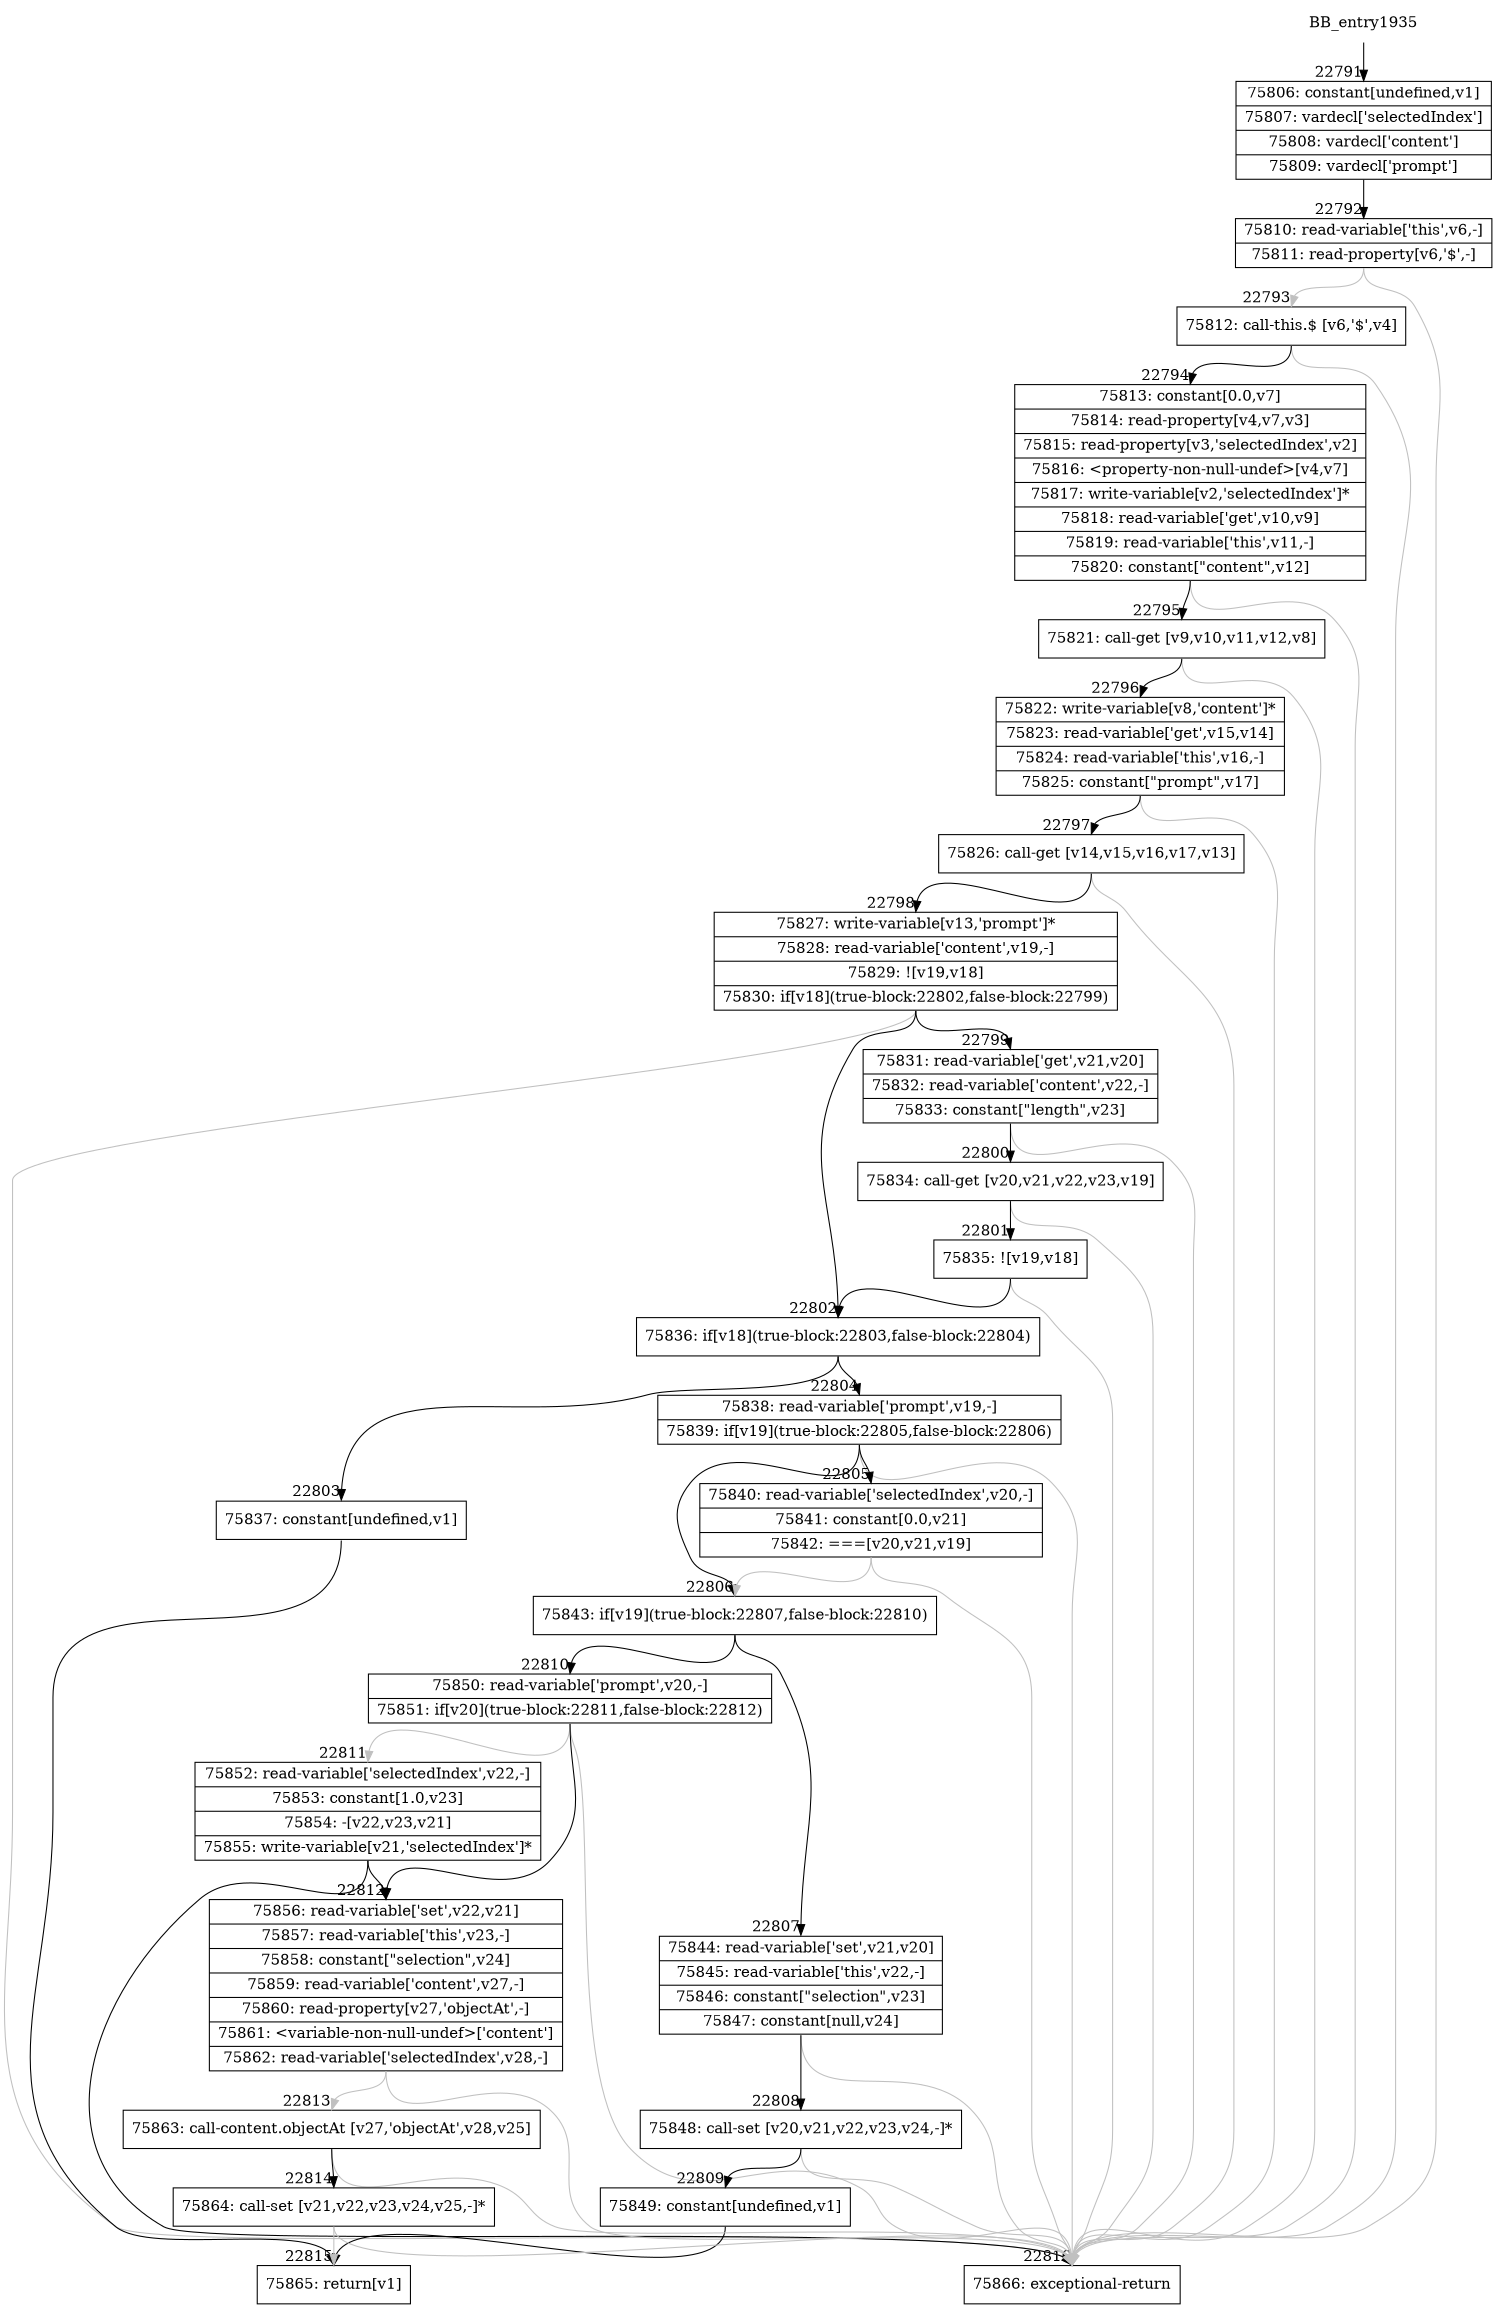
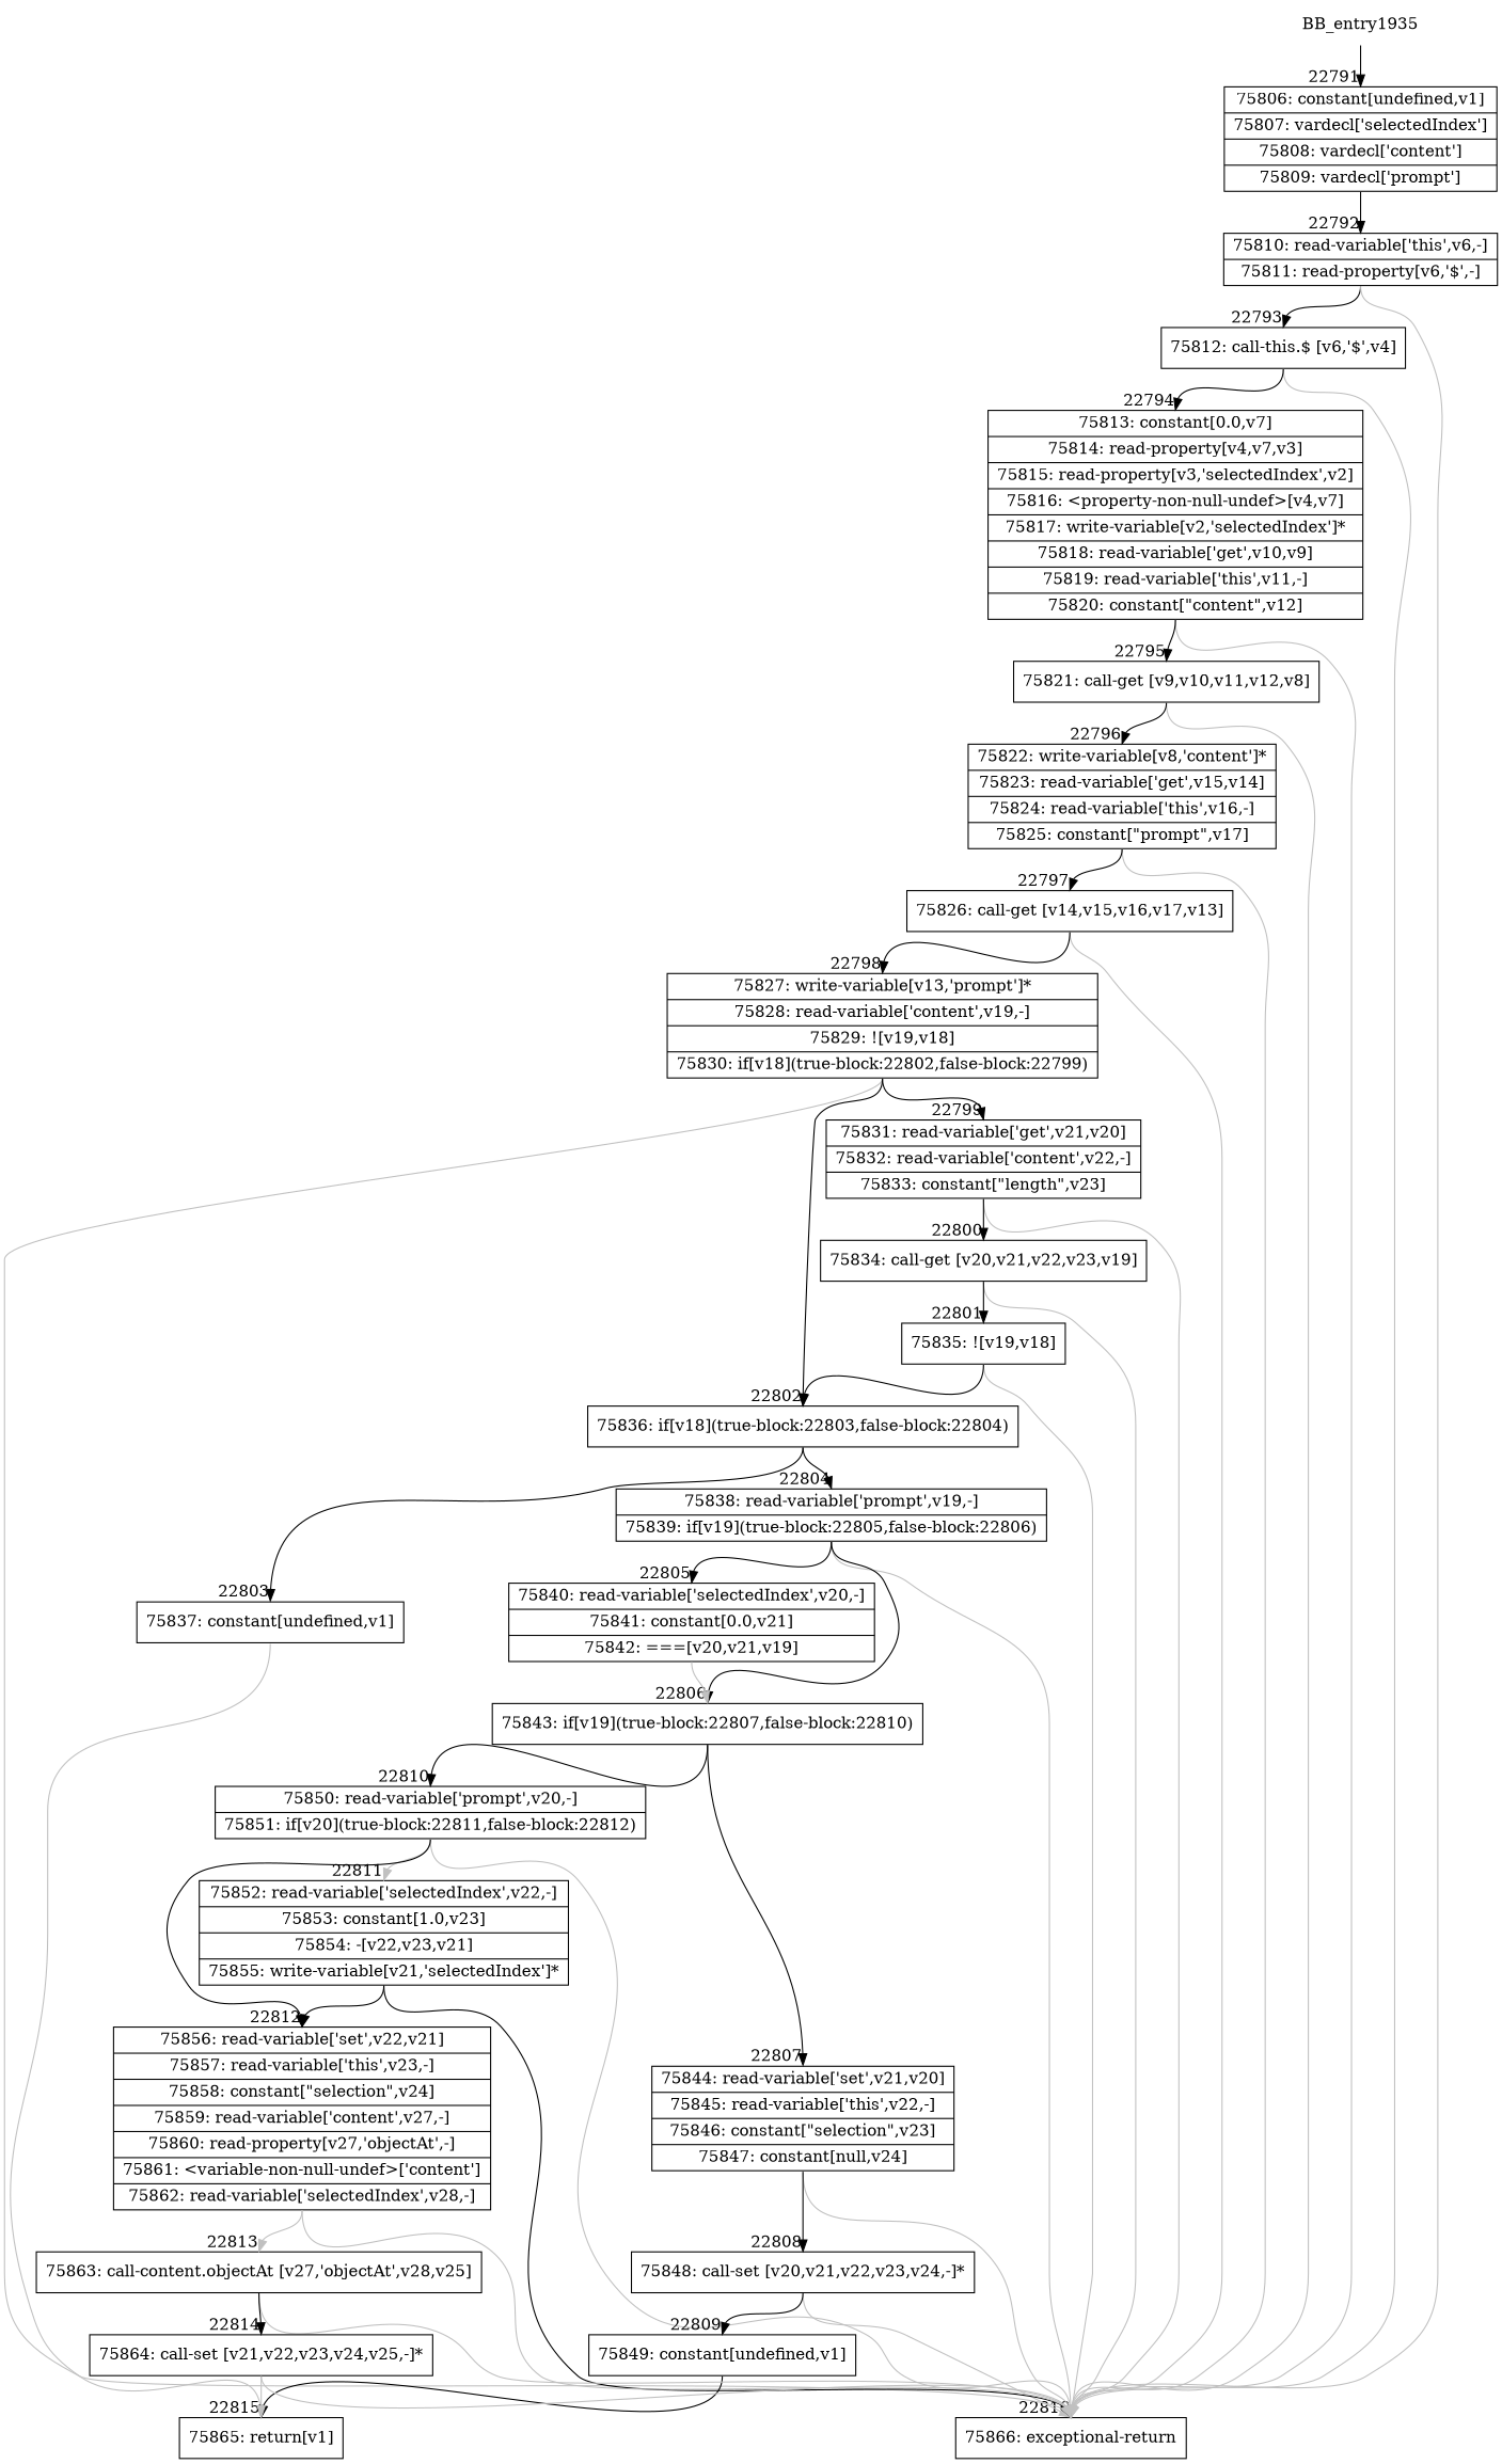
  digraph {
    rankdir=TD
    node [shape=record]
    edge [headport=n tailport=s]
    n1 [label=BB_entry1935 shape=none]
    n2 [label="{75806: constant[undefined,v1]|75807: vardecl['selectedIndex']|75808: vardecl['content']|75809: vardecl['prompt']}"]
    n3 [label="{75810: read-variable['this',v6,-]|75811: read-property[v6,'$',-]}"]
    n4 [label="{75812: call-this.$ [v6,'$',v4]}"]
    n5 [label="{75866: exceptional-return}"]
    n6 [label="{75813: constant[0.0,v7]|75814: read-property[v4,v7,v3]|75815: read-property[v3,'selectedIndex',v2]|75816: \<property-non-null-undef\>[v4,v7]|75817: write-variable[v2,'selectedIndex']*|75818: read-variable['get',v10,v9]|75819: read-variable['this',v11,-]|75820: constant[\"content\",v12]}"]
    n7 [label="{75821: call-get [v9,v10,v11,v12,v8]}"]
    n8 [label="{75822: write-variable[v8,'content']*|75823: read-variable['get',v15,v14]|75824: read-variable['this',v16,-]|75825: constant[\"prompt\",v17]}"]
    n9 [label="{75826: call-get [v14,v15,v16,v17,v13]}"]
    n10 [label="{75827: write-variable[v13,'prompt']*|75828: read-variable['content',v19,-]|75829: ![v19,v18]|75830: if[v18](true-block:22802,false-block:22799)}"]
    n11 [label="{75836: if[v18](true-block:22803,false-block:22804)}"]
    n12 [label="{75831: read-variable['get',v21,v20]|75832: read-variable['content',v22,-]|75833: constant[\"length\",v23]}"]
    n13 [label="{75837: constant[undefined,v1]}"]
    n14 [label="{75838: read-variable['prompt',v19,-]|75839: if[v19](true-block:22805,false-block:22806)}"]
    n15 [label="{75834: call-get [v20,v21,v22,v23,v19]}"]
    n16 [label="{75865: return[v1]}"]
    n17 [label="{75843: if[v19](true-block:22807,false-block:22810)}"]
    n18 [label="{75840: read-variable['selectedIndex',v20,-]|75841: constant[0.0,v21]|75842: ===[v20,v21,v19]}"]
    n19 [label="{75835: ![v19,v18]}"]
    n20 [label="{75844: read-variable['set',v21,v20]|75845: read-variable['this',v22,-]|75846: constant[\"selection\",v23]|75847: constant[null,v24]}"]
    n21 [label="{75850: read-variable['prompt',v20,-]|75851: if[v20](true-block:22811,false-block:22812)}"]
    n22 [label="{75848: call-set [v20,v21,v22,v23,v24,-]*}"]
    n23 [label="{75852: read-variable['selectedIndex',v22,-]|75853: constant[1.0,v23]|75854: -[v22,v23,v21]|75855: write-variable[v21,'selectedIndex']*}"]
    n24 [label="{75856: read-variable['set',v22,v21]|75857: read-variable['this',v23,-]|75858: constant[\"selection\",v24]|75859: read-variable['content',v27,-]|75860: read-property[v27,'objectAt',-]|75861: \<variable-non-null-undef\>['content']|75862: read-variable['selectedIndex',v28,-]}"]
    n25 [label="{75849: constant[undefined,v1]}"]
    n26 [label="{75863: call-content.objectAt [v27,'objectAt',v28,v25]}"]
    n27 [label="{75864: call-set [v21,v22,v23,v24,v25,-]*}"]
    n1 -> n2 [headlabel="    22791"]
    n2 -> n3 [headlabel="      22792"]
-   n3 -> n4 [headlabel="      22793" color=gray]
+   n3 -> n4 [headlabel="      22793"]
    n3 -> n5 [color=gray headlabel="      22816"]
    n4 -> n5 [color=gray]
    n4 -> n6 [headlabel="      22794"]
    n6 -> n5 [color=gray]
    n6 -> n7 [headlabel="      22795"]
    n7 -> n5 [color=gray]
    n7 -> n8 [headlabel="      22796"]
    n8 -> n5 [color=gray]
    n8 -> n9 [headlabel="      22797"]
    n9 -> n5 [color=gray]
    n9 -> n10 [headlabel="      22798"]
    n10 -> n5 [color=gray]
    n10 -> n11 [headlabel="      22802"]
    n10 -> n12 [headlabel="      22799"]
    n11 -> n13 [headlabel="      22803"]
    n11 -> n14 [headlabel="      22804"]
    n12 -> n5 [color=gray]
    n12 -> n15 [headlabel="      22800"]
-   n13 -> n16 [headlabel="      22815"]
+   n13 -> n16 [headlabel="      22815" color=gray]
    n14 -> n5 [color=gray]
    n14 -> n17 [headlabel="      22806"]
    n14 -> n18 [headlabel="      22805"]
    n15 -> n5 [color=gray]
    n15 -> n19 [headlabel="      22801"]
    n17 -> n20 [headlabel="      22807"]
    n17 -> n21 [headlabel="      22810"]
-   n18 -> n5 [color=gray]
    n18 -> n17 [color=gray]
    n19 -> n5 [color=gray]
    n19 -> n11
    n20 -> n5 [color=gray]
    n20 -> n22 [headlabel="      22808"]
    n21 -> n5 [color=gray]
    n21 -> n23 [color=gray headlabel="      22811"]
    n21 -> n24 [headlabel="      22812"]
    n22 -> n5 [color=gray]
    n22 -> n25 [headlabel="      22809"]
    n23 -> n5 [color=black]
    n23 -> n24
    n24 -> n5 [color=gray]
    n24 -> n26 [color=gray headlabel="      22813"]
    n25 -> n16
    n26 -> n5 [color=gray]
    n26 -> n27 [headlabel="      22814"]
    n27 -> n5 [color=gray]
    n27 -> n16 [color=gray]
  }
